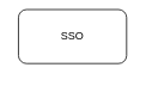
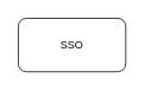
  <mxCell id="0" />
  <mxCell id="1" parent="0" />
- <mxCell id="2" value="SSO" style="rounded=1;whiteSpace=wrap;html=1;" vertex="1" parent="1"><mxGeometry x="20" y="10" width="120" height="60" as="geometry" /></mxCell>
+ <mxCell id="2" value="SSO" style="rounded=1;whiteSpace=wrap;html=1;" vertex="1" parent="1"><mxGeometry x="20" y="20" width="120" height="60" as="geometry" /></mxCell>
